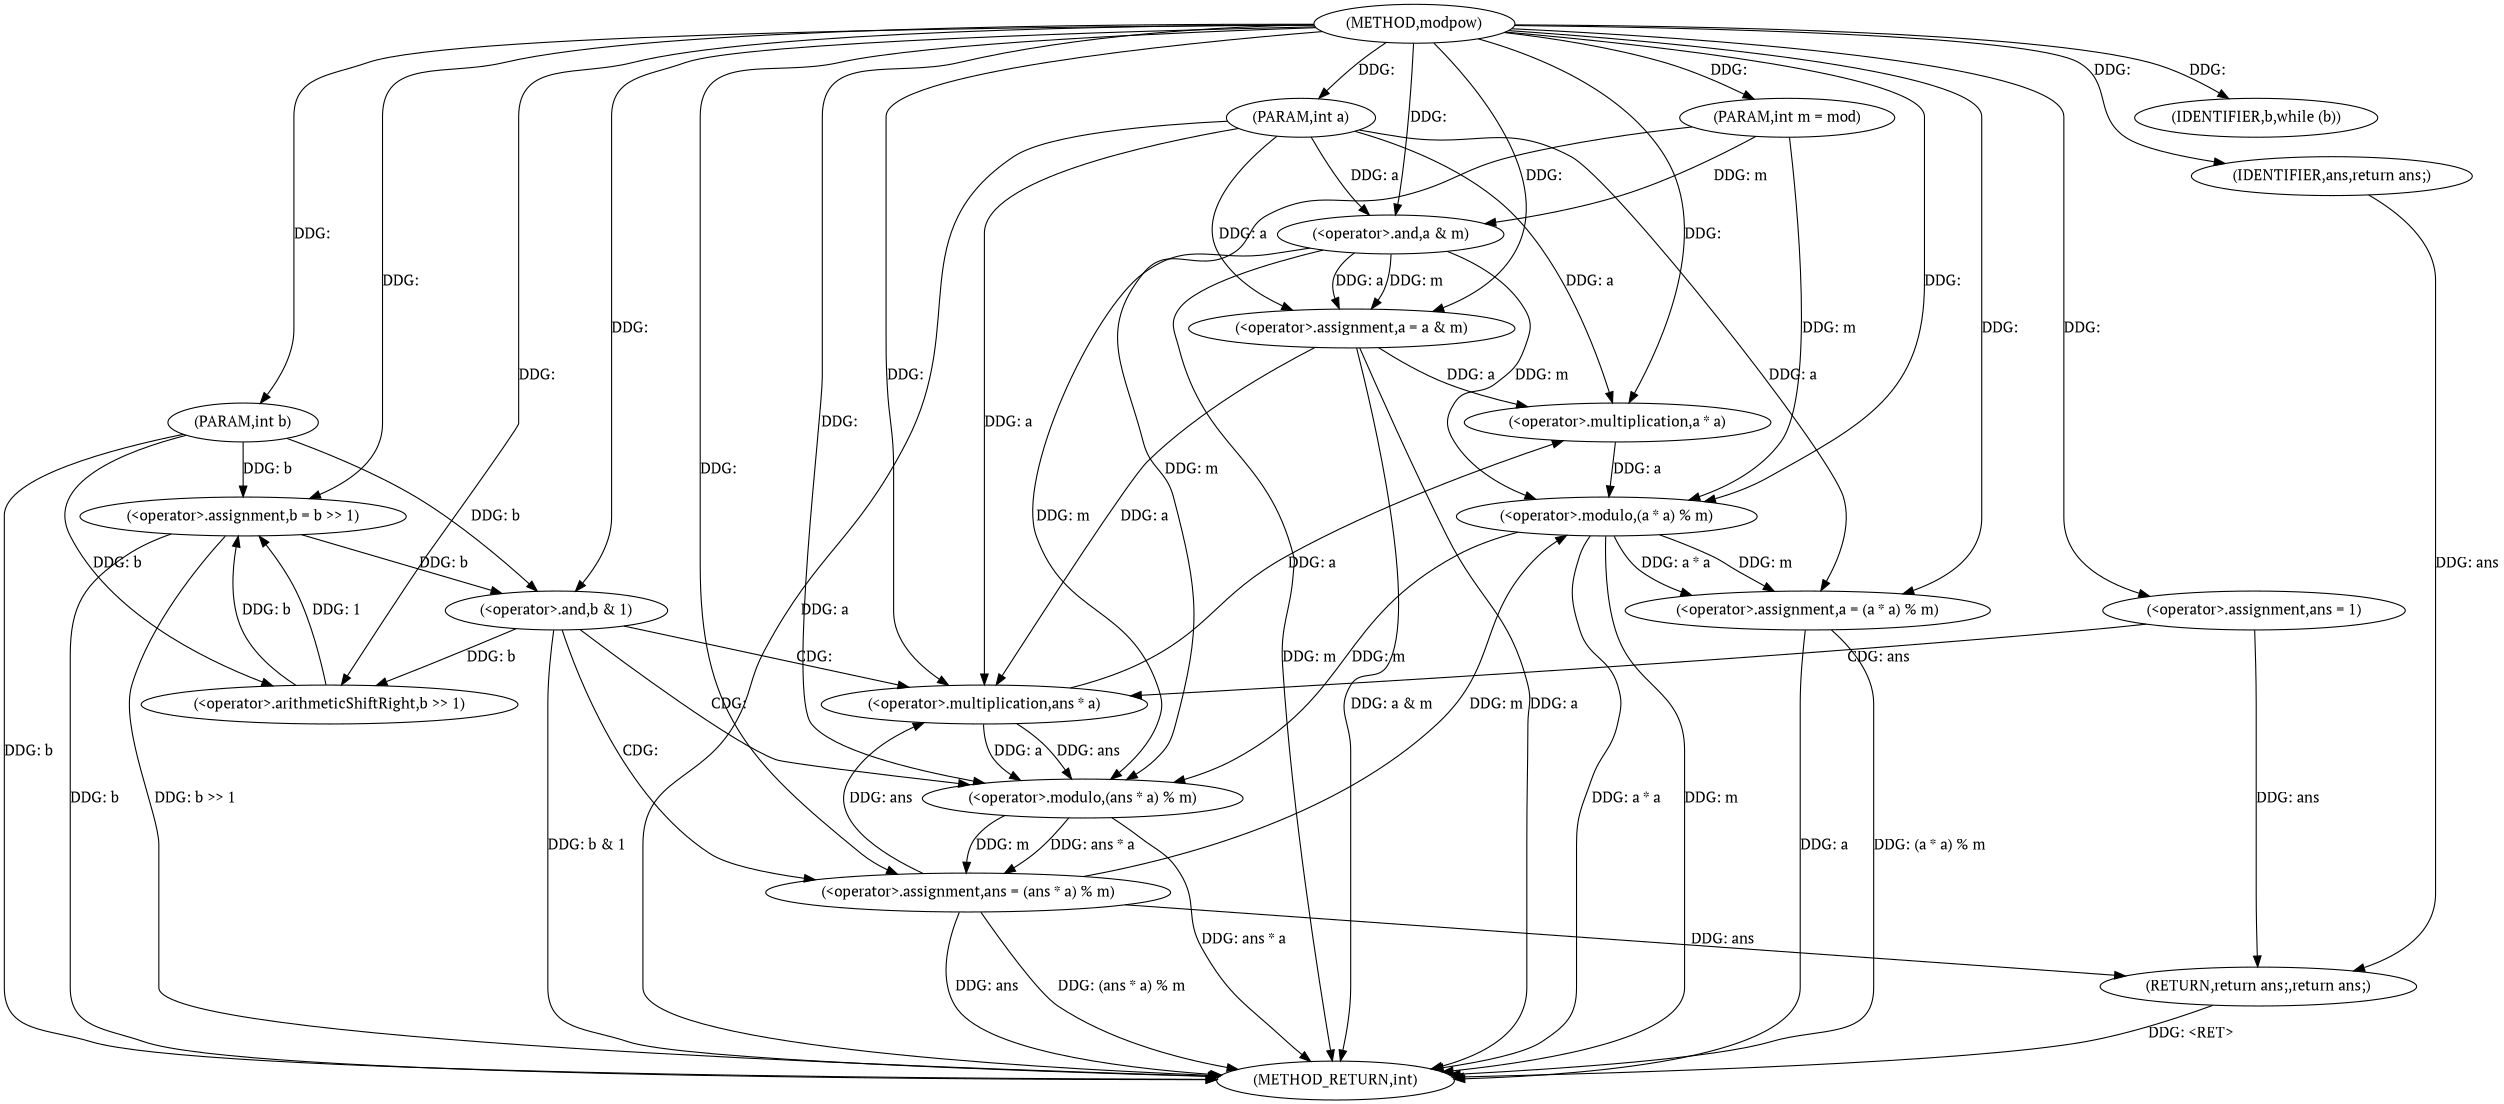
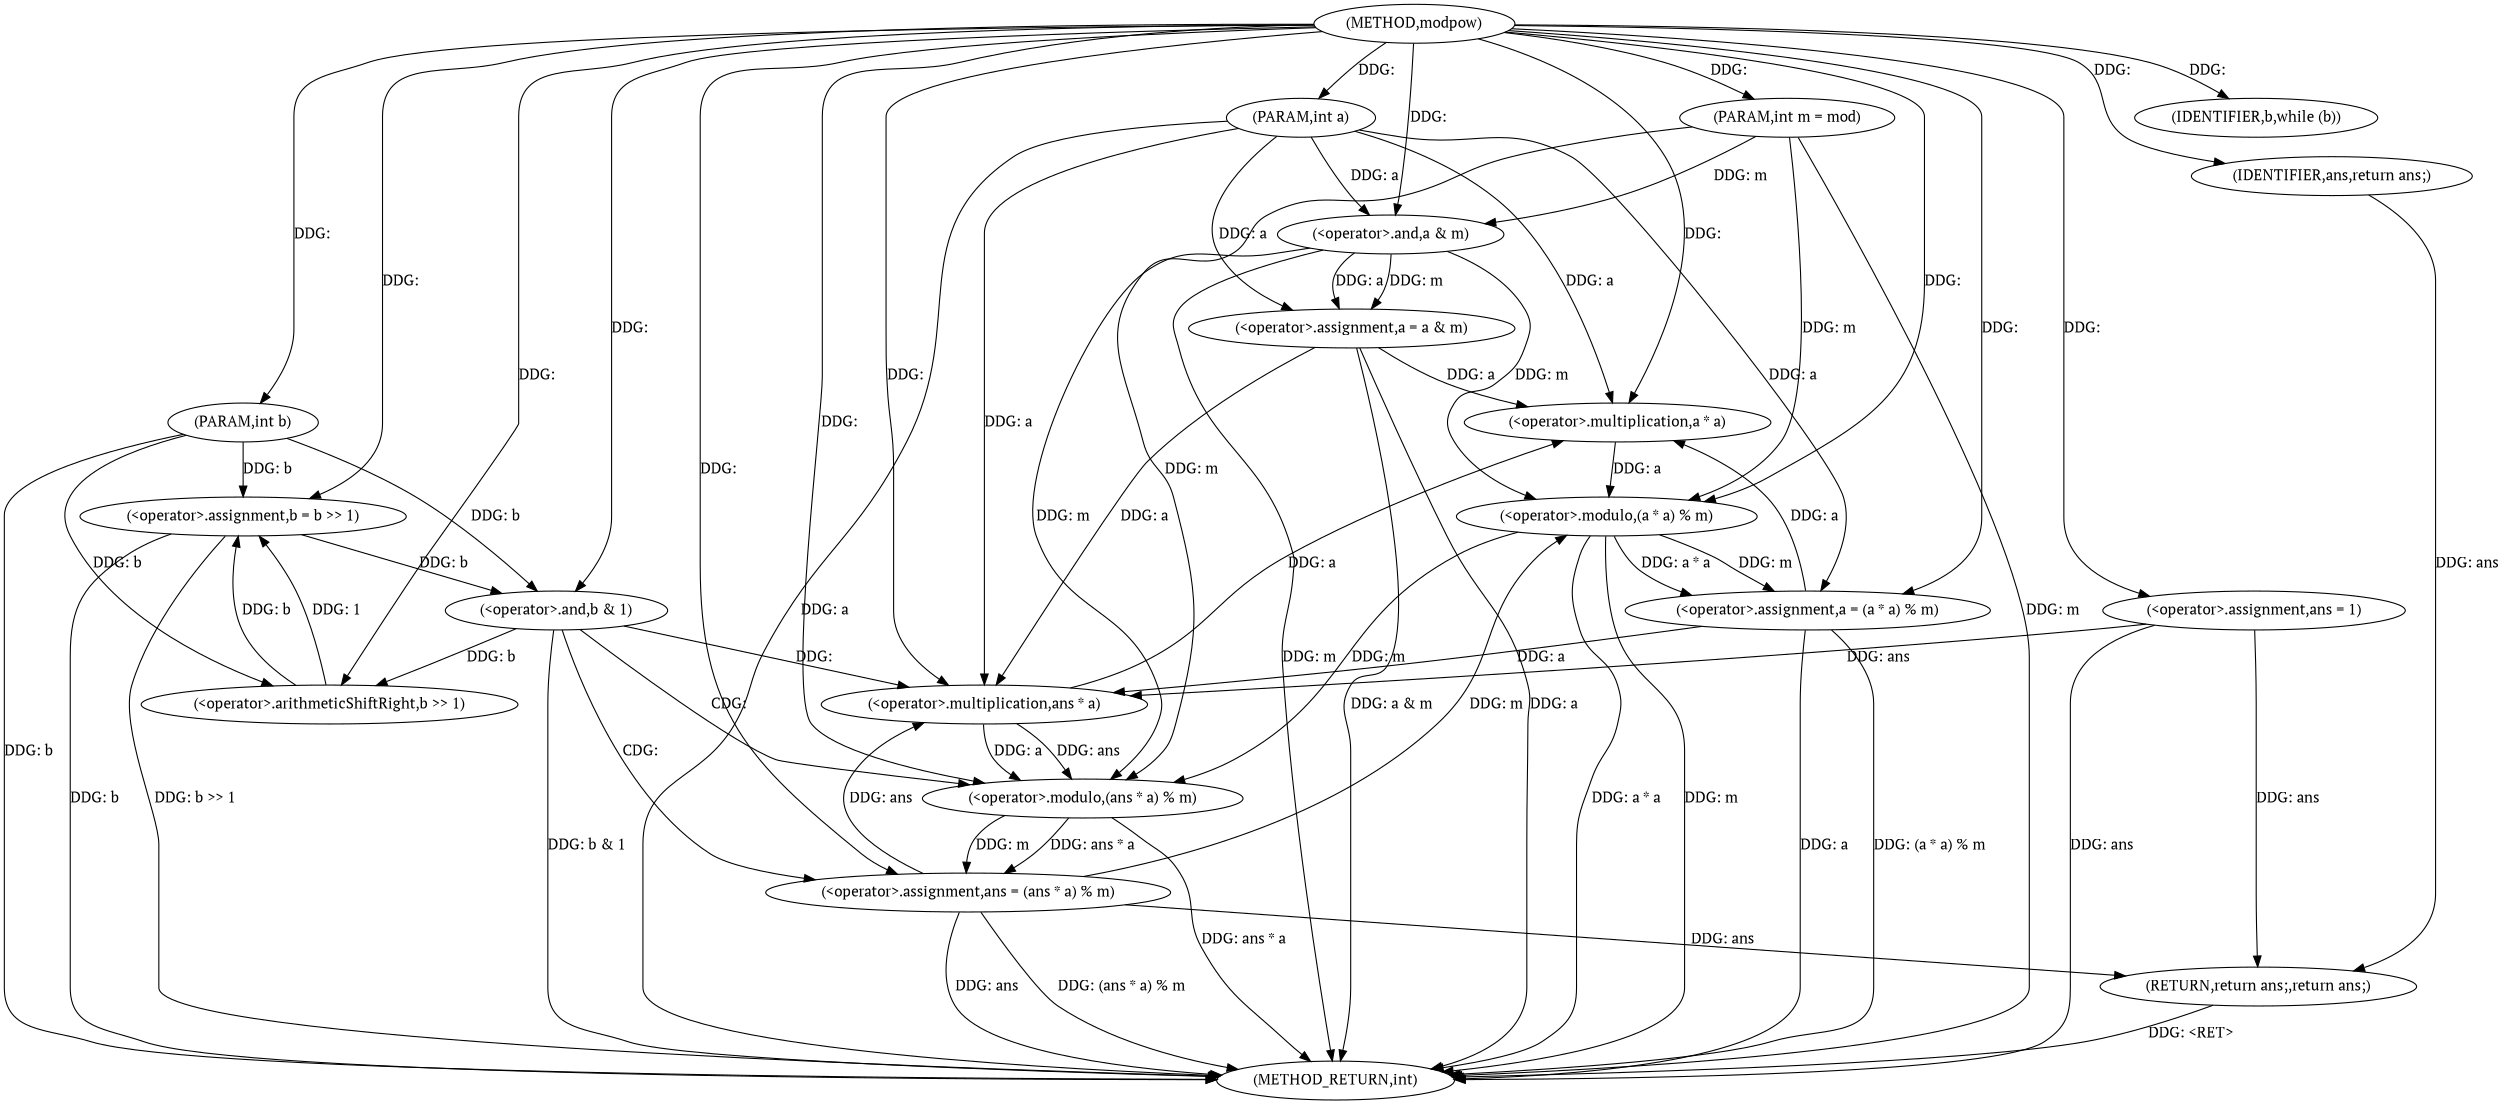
  digraph {
    fontname="PT Serif"
    node [fontname="PT Serif"]
    edge [fontname="PT Serif"]
    n1 [label="(METHOD,modpow)"]
    n2 [label="(PARAM,int a)"]
    n3 [label="(PARAM,int b)"]
    n4 [label="(PARAM,int m = mod)"]
    n5 [label="(<operator>.assignment,a = a & m)"]
    n6 [label="(<operator>.assignment,ans = 1)"]
    n7 [label="(IDENTIFIER,b,while (b))"]
    n8 [label="(IDENTIFIER,ans,return ans;)"]
    n9 [label="(<operator>.and,a & m)"]
    n10 [label="(<operator>.assignment,b = b >> 1)"]
    n11 [label="(<operator>.assignment,a = (a * a) % m)"]
    n12 [label="(<operator>.and,b & 1)"]
    n13 [label="(<operator>.assignment,ans = (ans * a) % m)"]
    n14 [label="(<operator>.arithmeticShiftRight,b >> 1)"]
    n15 [label="(<operator>.modulo,(a * a) % m)"]
    n16 [label="(<operator>.multiplication,a * a)"]
    n17 [label="(<operator>.modulo,(ans * a) % m)"]
    n18 [label="(<operator>.multiplication,ans * a)"]
    n19 [label="(METHOD_RETURN,int)"]
    n20 [label="(RETURN,return ans;,return ans;)"]
    n1 -> n2 [label="DDG: "]
    n1 -> n3 [label="DDG: "]
    n1 -> n4 [label="DDG: "]
-   n1 -> n5 [label="DDG: "]
    n1 -> n6 [label="DDG: "]
    n1 -> n7 [label="DDG: "]
    n1 -> n8 [label="DDG: "]
    n1 -> n9 [label="DDG: "]
    n1 -> n10 [label="DDG: "]
    n1 -> n11 [label="DDG: "]
    n1 -> n12 [label="DDG: "]
    n1 -> n13 [label="DDG: "]
    n1 -> n14 [label="DDG: "]
    n1 -> n15 [label="DDG: "]
    n1 -> n16 [label="DDG: "]
    n1 -> n17 [label="DDG: "]
    n1 -> n18 [label="DDG: "]
    n2 -> n5 [label="DDG: a"]
    n2 -> n9 [label="DDG: a"]
    n2 -> n11 [label="DDG: a"]
    n2 -> n16 [label="DDG: a"]
    n2 -> n18 [label="DDG: a"]
    n2 -> n19 [label="DDG: a"]
    n3 -> n10 [label="DDG: b"]
    n3 -> n12 [label="DDG: b"]
    n3 -> n14 [label="DDG: b"]
    n3 -> n19 [label="DDG: b"]
    n4 -> n9 [label="DDG: m"]
    n4 -> n15 [label="DDG: m"]
    n4 -> n17 [label="DDG: m"]
+   n4 -> n19 [label="DDG: m"]
    n5 -> n16 [label="DDG: a"]
    n5 -> n18 [label="DDG: a"]
    n5 -> n19 [label="DDG: a"]
    n5 -> n19 [label="DDG: a & m"]
-   n6 -> n18 [label="CDG: ans"]
+   n6 -> n18 [label="DDG: ans"]
+   n6 -> n19 [label="DDG: ans"]
    n6 -> n20 [label="DDG: ans"]
    n8 -> n20 [label="DDG: ans"]
    n9 -> n5 [label="DDG: a"]
    n9 -> n5 [label="DDG: m"]
    n9 -> n15 [label="DDG: m"]
    n9 -> n17 [label="DDG: m"]
    n9 -> n19 [label="DDG: m"]
    n10 -> n12 [label="DDG: b"]
    n10 -> n19 [label="DDG: b"]
    n10 -> n19 [label="DDG: b >> 1"]
+   n11 -> n16 [label="DDG: a"]
+   n11 -> n18 [label="DDG: a"]
    n11 -> n19 [label="DDG: a"]
    n11 -> n19 [label="DDG: (a * a) % m"]
    n12 -> n13 [label="CDG: "]
    n12 -> n14 [label="DDG: b"]
    n12 -> n17 [label="CDG: "]
-   n12 -> n18 [label="CDG: "]
+   n12 -> n18 [label="DDG: "]
    n12 -> n19 [label="DDG: b & 1"]
    n13 -> n15 [label="DDG: m"]
    n13 -> n18 [label="DDG: ans"]
    n13 -> n19 [label="DDG: ans"]
    n13 -> n19 [label="DDG: (ans * a) % m"]
    n13 -> n20 [label="DDG: ans"]
    n14 -> n10 [label="DDG: 1"]
    n14 -> n10 [label="DDG: b"]
    n15 -> n11 [label="DDG: a * a"]
    n15 -> n11 [label="DDG: m"]
    n15 -> n17 [label="DDG: m"]
    n15 -> n19 [label="DDG: a * a"]
    n15 -> n19 [label="DDG: m"]
    n16 -> n15 [label="DDG: a"]
    n17 -> n13 [label="DDG: ans * a"]
    n17 -> n13 [label="DDG: m"]
    n17 -> n19 [label="DDG: ans * a"]
    n18 -> n16 [label="DDG: a"]
    n18 -> n17 [label="DDG: a"]
    n18 -> n17 [label="DDG: ans"]
    n20 -> n19 [label="DDG: <RET>"]
  }
